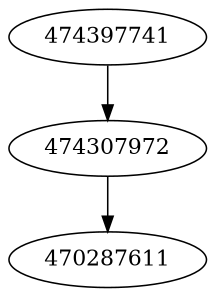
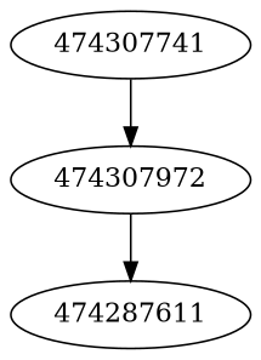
  strict digraph {
    474307972
-   474287611 [label=470287611]
-   474307741 [label=474397741]
+   474287611
+   474307741
    474307972 -> 474287611
    474307741 -> 474307972
  }
